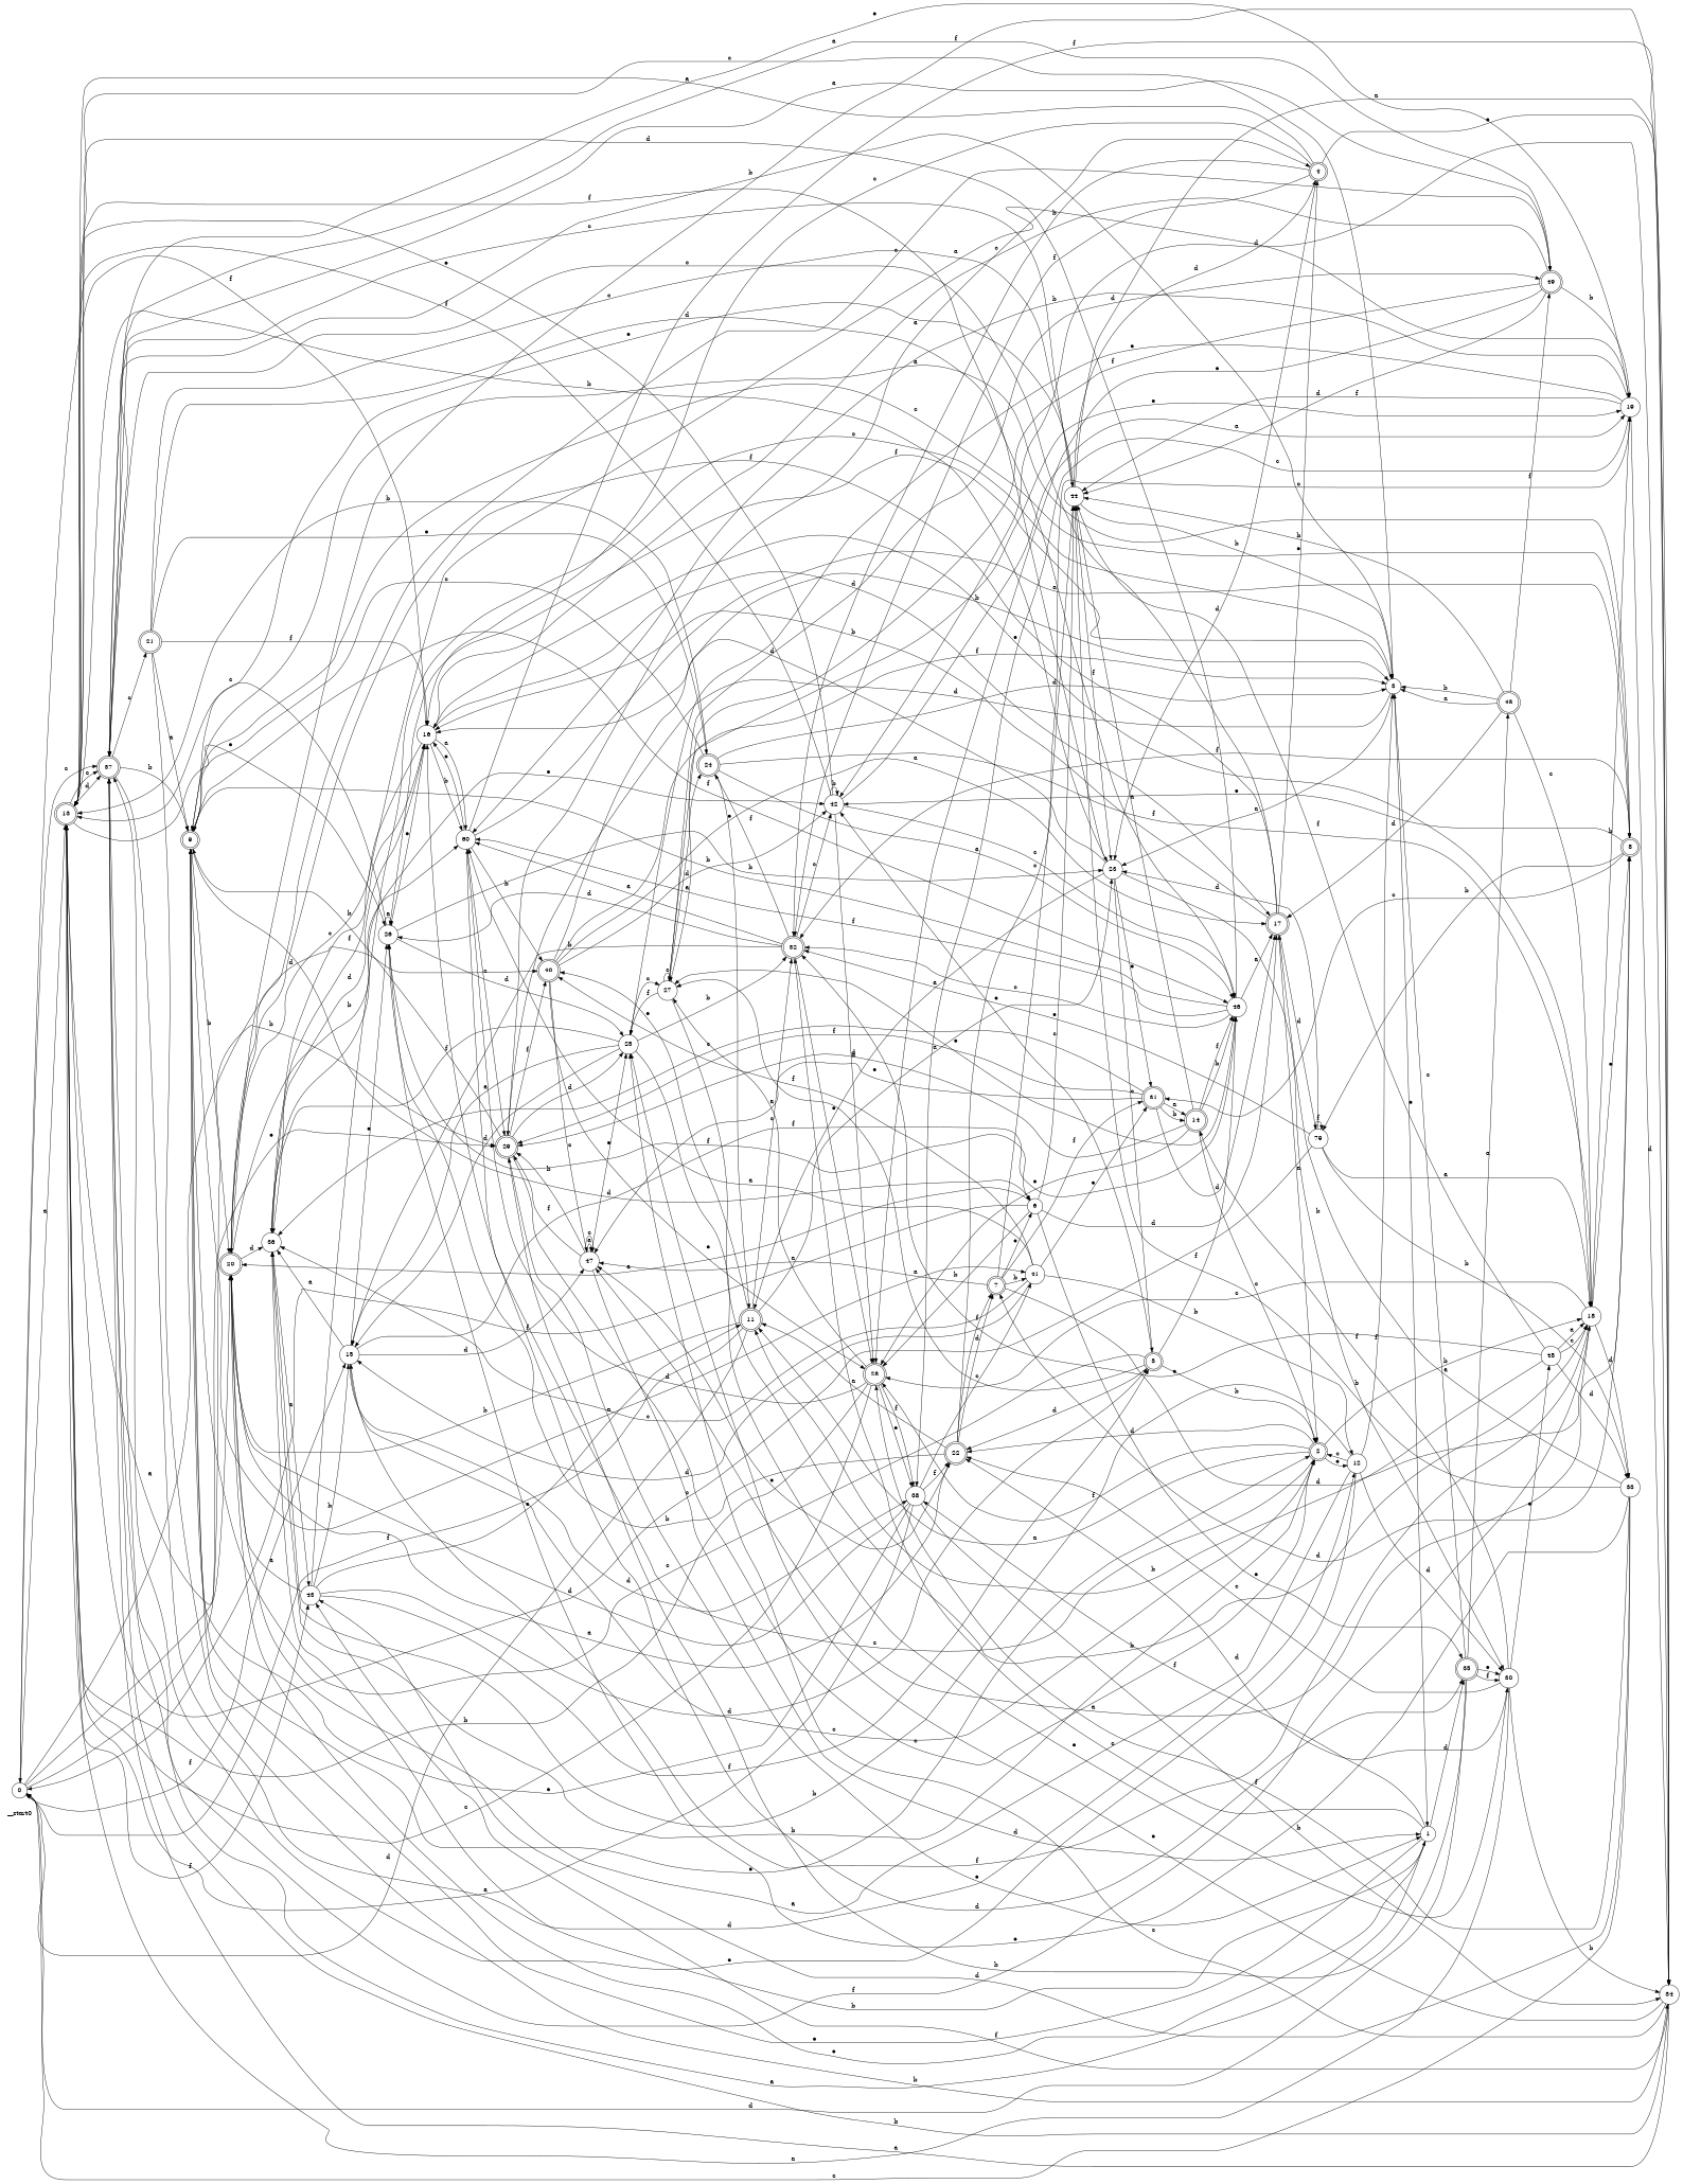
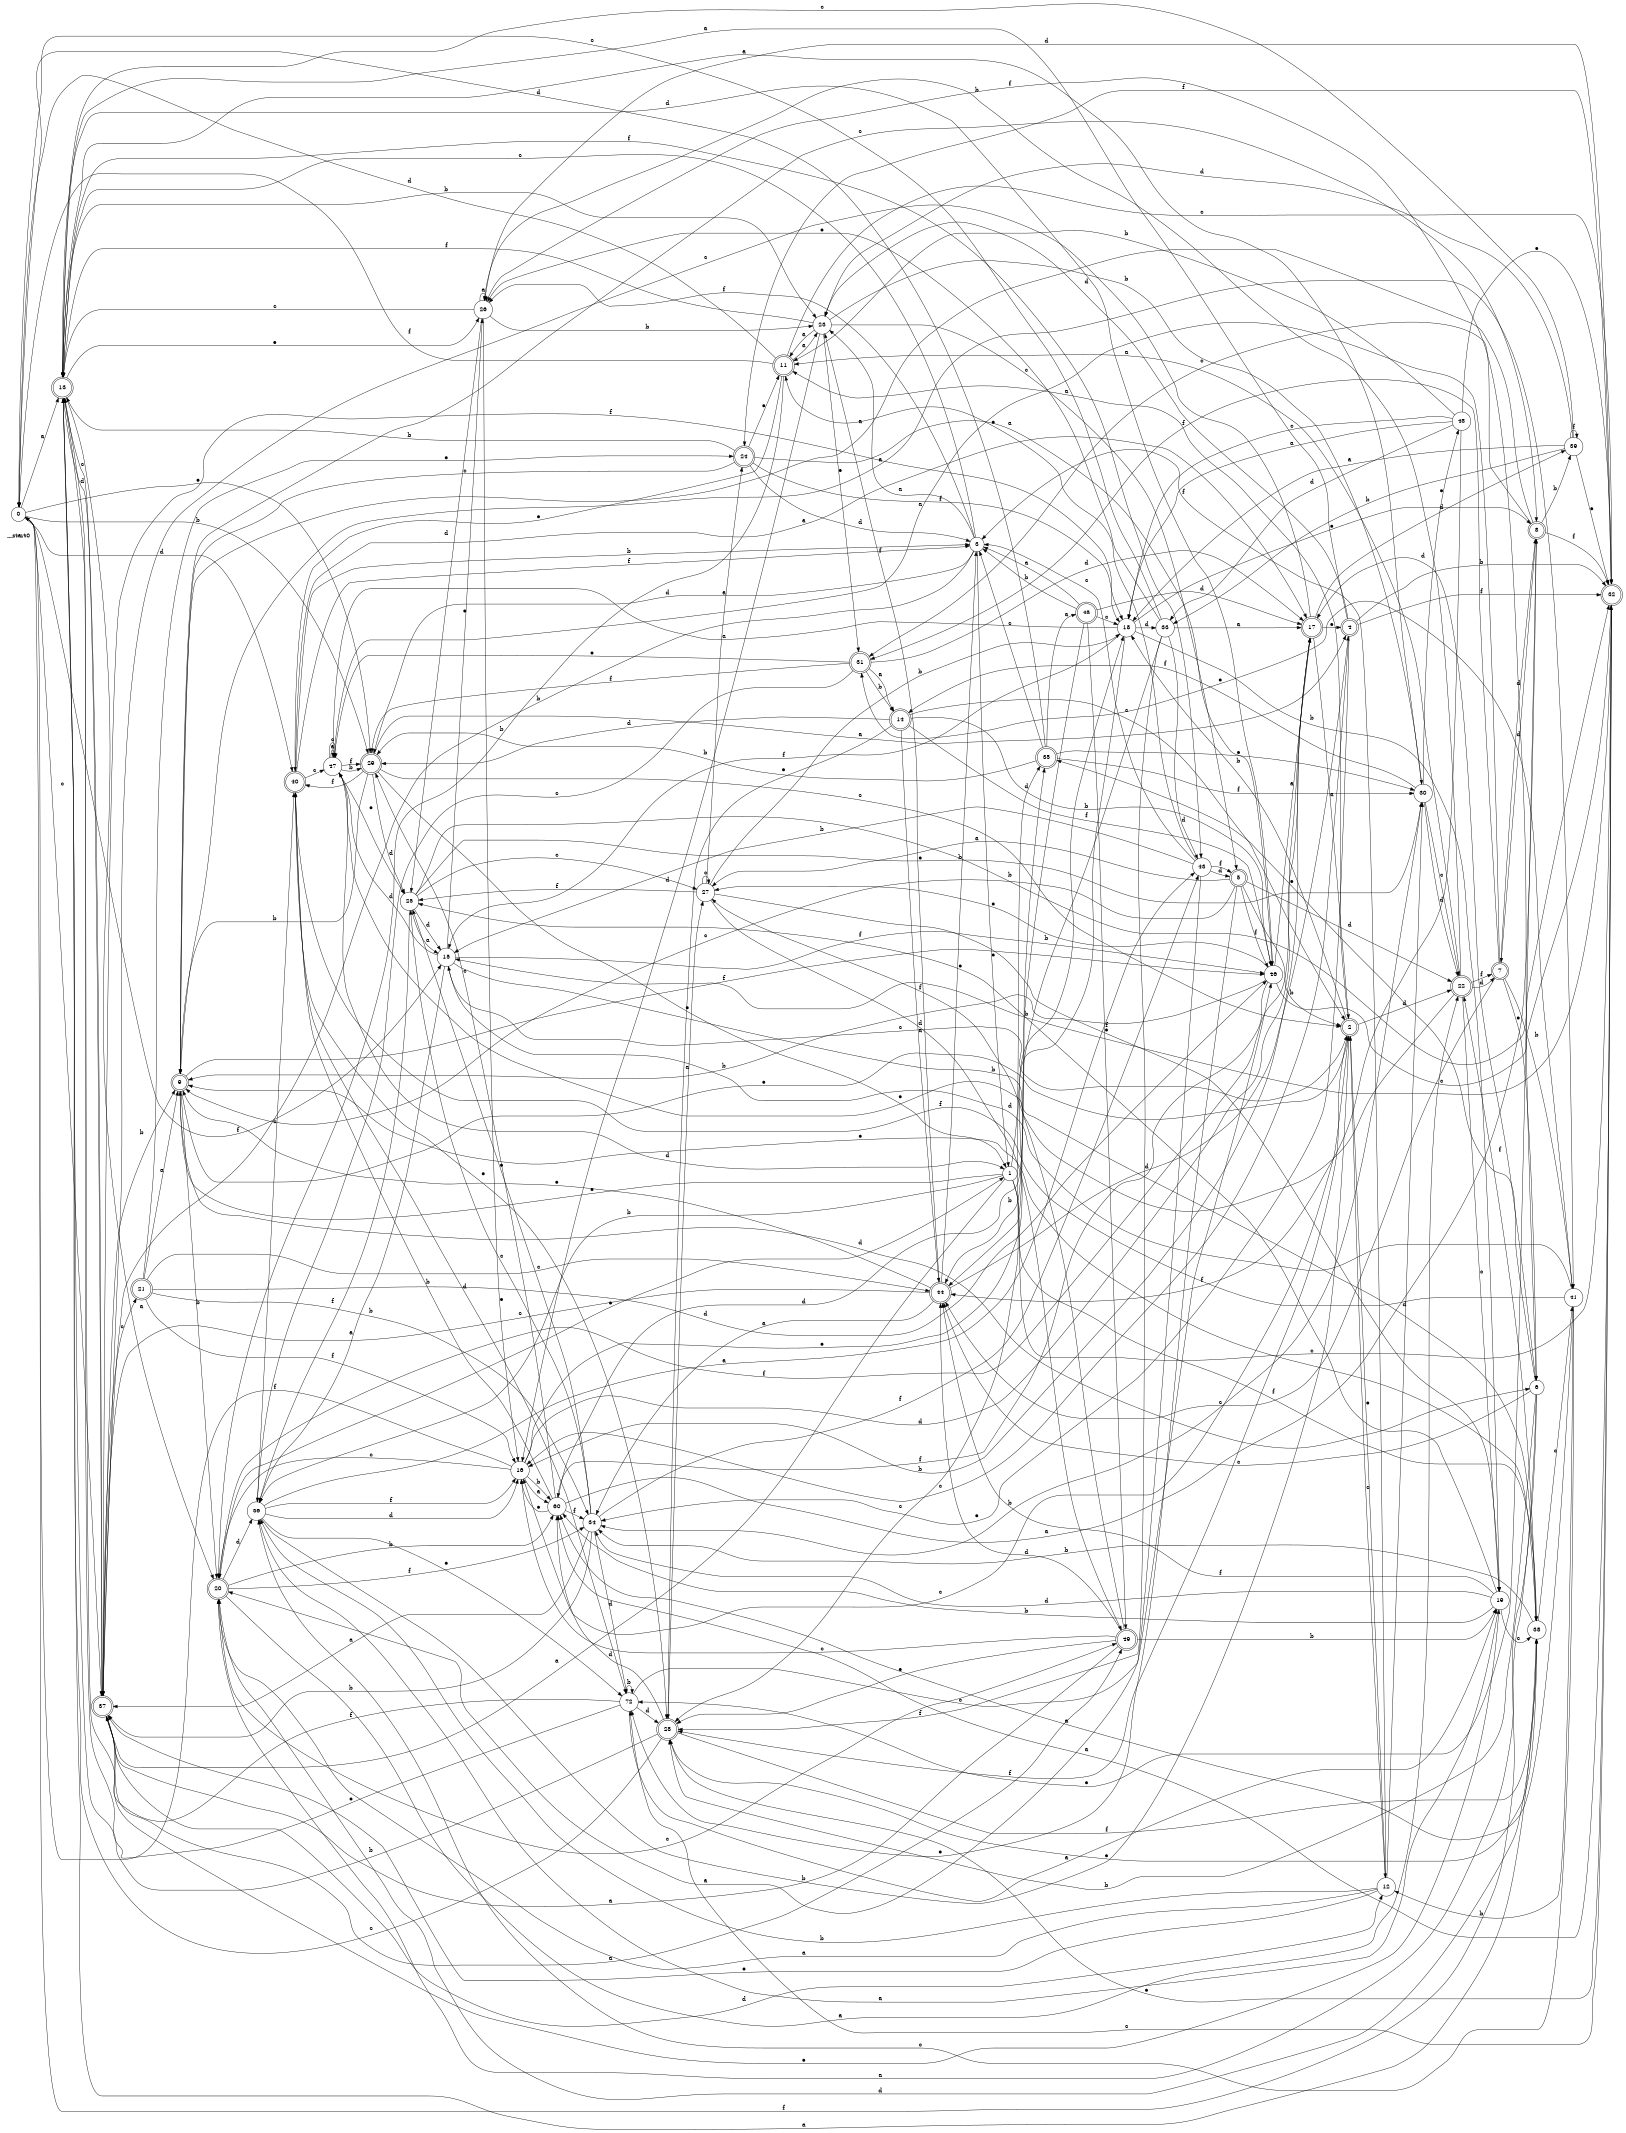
  digraph {
    rankdir=LR
    node [shape=circle color=black fillcolor=white style=filled]
    __start0 [shape=none color="" fillcolor="" style=""]
    n2 [label=0]
    n3 [label=13 shape=doublecircle style="rounded,filled"]
    n4 [label=15]
    n5 [label=29 shape=doublecircle style="rounded,filled"]
    n6 [label=37 shape=doublecircle style="rounded,filled"]
    n7 [label=40 shape=doublecircle style="rounded,filled"]
    n8 [label=23]
    n9 [label=26]
    n10 [label=20 shape=doublecircle style="rounded,filled"]
    n11 [label=43]
    n12 [label=36]
    n13 [label=38]
    n14 [label=2 shape=doublecircle style="rounded,filled"]
    n15 [label=46]
    n16 [label=47]
    n17 [label=1]
    n18 [label=9 shape=doublecircle style="rounded,filled"]
    n19 [label=4 shape=doublecircle style="rounded,filled"]
    n20 [label=25]
    n21 [label=12]
    n22 [label=18]
    n23 [label=19]
    n24 [label=49 shape=doublecircle style="rounded,filled"]
    n25 [label=21 shape=doublecircle style="rounded,filled"]
    n26 [label=28 shape=doublecircle style="rounded,filled"]
    n27 [label=3]
-   n28 [label=42]
+   n28 [label=72]
    n29 [label=17 shape=doublecircle style="rounded,filled"]
    n30 [label=32 shape=doublecircle style="rounded,filled"]
    n31 [label=35 shape=doublecircle style="rounded,filled"]
    n32 [label=6]
    n33 [label=8 shape=doublecircle style="rounded,filled"]
    n34 [label=41]
    n35 [label=60]
    n36 [label=24 shape=doublecircle style="rounded,filled"]
    n37 [label=30]
    n38 [label=45 shape=doublecircle style="rounded,filled"]
    n39 [label=16]
    n40 [label=22 shape=doublecircle style="rounded,filled"]
    n41 [label=34]
    n42 [label=11 shape=doublecircle style="rounded,filled"]
    n43 [label=33]
    n44 [label=7 shape=doublecircle style="rounded,filled"]
    n45 [label=27]
    n46 [label=5 shape=doublecircle style="rounded,filled"]
    n47 [label=31 shape=doublecircle style="rounded,filled"]
-   n48 [label=44]
-   n49 [label=79]
+   n48 [label=44 shape=doublecircle]
+   n49 [label=39]
    n50 [label=14 shape=doublecircle style="rounded,filled"]
    n51 [label=48]
    n2 -> n3 [label=a]
    n2 -> n4 [label=f]
    n2 -> n5 [label=b]
    n2 -> n5 [label=e]
    n2 -> n6 [label=c]
    n2 -> n7 [label=d]
    n3 -> n6 [label=c]
    n3 -> n6 [label=d]
    n3 -> n8 [label=b]
    n3 -> n9 [label=e]
    n3 -> n10 [label=a]
    n3 -> n11 [label=f]
    n4 -> n9 [label=e]
    n4 -> n12 [label=a]
-   n4 -> n13 [label=d]
+   n4 -> n13 [label=b]
    n4 -> n14 [label=c]
    n4 -> n15 [label=f]
    n4 -> n16 [label=d]
    n5 -> n7 [label=f]
    n5 -> n14 [label=c]
    n5 -> n17 [label=e]
    n5 -> n18 [label=b]
    n5 -> n19 [label=a]
    n5 -> n20 [label=d]
    n6 -> n18 [label=b]
    n6 -> n21 [label=d]
    n6 -> n22 [label=f]
    n6 -> n23 [label=e]
    n6 -> n24 [label=a]
    n6 -> n25 [label=c]
    n7 -> n16 [label=c]
    n7 -> n26 [label=e]
    n7 -> n27 [label=b]
    n7 -> n27 [label=f]
    n7 -> n28 [label=d]
    n7 -> n29 [label=a]
    n8 -> n3 [label=f]
    n8 -> n37 [label=b]
    n8 -> n39 [label=d]
    n8 -> n42 [label=a]
    n8 -> n46 [label=c]
    n8 -> n47 [label=e]
    n9 -> n3 [label=c]
    n9 -> n8 [label=b]
    n9 -> n9 [label=a]
    n9 -> n20 [label=d]
    n9 -> n32 [label=f]
    n9 -> n39 [label=e]
    n10 -> n12 [label=d]
    n10 -> n17 [label=e]
    n10 -> n24 [label=c]
    n10 -> n35 [label=b]
    n10 -> n40 [label=a]
    n10 -> n41 [label=f]
    n11 -> n4 [label=b]
    n11 -> n10 [label=a]
    n11 -> n27 [label=c]
    n11 -> n42 [label=e]
    n11 -> n46 [label=d]
    n11 -> n46 [label=f]
+   n12 -> n7 [label=c]
    n12 -> n11 [label=a]
    n12 -> n14 [label=b]
    n12 -> n28 [label=e]
    n12 -> n39 [label=d]
    n12 -> n39 [label=f]
    n13 -> n3 [label=a]
    n13 -> n10 [label=d]
    n13 -> n18 [label=e]
    n13 -> n34 [label=c]
    n13 -> n40 [label=f]
    n13 -> n41 [label=b]
    n14 -> n21 [label=e]
    n14 -> n22 [label=b]
    n14 -> n26 [label=f]
    n14 -> n39 [label=c]
    n14 -> n40 [label=d]
    n14 -> n42 [label=a]
    n15 -> n3 [label=d]
    n15 -> n18 [label=b]
    n15 -> n29 [label=a]
    n15 -> n30 [label=c]
    n15 -> n35 [label=f]
    n15 -> n45 [label=e]
    n16 -> n5 [label=b]
    n16 -> n5 [label=f]
    n16 -> n16 [label=a]
    n16 -> n16 [label=c]
    n16 -> n17 [label=d]
    n16 -> n20 [label=e]
    n17 -> n6 [label=a]
    n17 -> n12 [label=b]
    n17 -> n13 [label=f]
    n17 -> n18 [label=e]
    n17 -> n30 [label=c]
    n17 -> n31 [label=d]
    n18 -> n10 [label=b]
    n18 -> n14 [label=e]
    n18 -> n15 [label=f]
    n18 -> n32 [label=d]
    n18 -> n33 [label=c]
    n18 -> n34 [label=a]
    n19 -> n3 [label=a]
    n19 -> n8 [label=d]
    n19 -> n30 [label=b]
    n19 -> n30 [label=f]
    n19 -> n39 [label=c]
    n19 -> n41 [label=e]
    n20 -> n4 [label=a]
    n20 -> n4 [label=d]
    n20 -> n12 [label=f]
    n20 -> n30 [label=b]
    n20 -> n37 [label=e]
    n20 -> n45 [label=c]
    n21 -> n6 [label=e]
    n21 -> n10 [label=a]
    n21 -> n12 [label=b]
    n21 -> n14 [label=c]
    n21 -> n27 [label=f]
    n21 -> n37 [label=d]
    n22 -> n4 [label=f]
    n22 -> n16 [label=a]
    n22 -> n23 [label=b]
    n22 -> n26 [label=c]
    n22 -> n33 [label=e]
    n22 -> n43 [label=d]
    n23 -> n12 [label=a]
    n23 -> n13 [label=c]
    n23 -> n20 [label=e]
    n23 -> n35 [label=b]
    n23 -> n41 [label=d]
    n23 -> n48 [label=f]
    n24 -> n6 [label=a]
    n24 -> n23 [label=b]
    n24 -> n26 [label=e]
    n24 -> n39 [label=c]
    n24 -> n45 [label=f]
    n24 -> n48 [label=d]
    n25 -> n15 [label=d]
    n25 -> n18 [label=a]
    n25 -> n36 [label=e]
    n25 -> n39 [label=f]
    n25 -> n41 [label=b]
    n25 -> n48 [label=c]
    n26 -> n3 [label=b]
    n26 -> n3 [label=c]
    n26 -> n13 [label=e]
    n26 -> n13 [label=f]
    n26 -> n35 [label=d]
    n26 -> n45 [label=a]
    n27 -> n3 [label=c]
    n27 -> n5 [label=d]
    n27 -> n6 [label=b]
    n27 -> n8 [label=a]
    n27 -> n9 [label=f]
    n27 -> n17 [label=e]
    n28 -> n3 [label=e]
    n28 -> n3 [label=f]
    n28 -> n15 [label=c]
    n28 -> n23 [label=a]
    n28 -> n26 [label=d]
    n28 -> n28 [label=b]
    n29 -> n6 [label=c]
    n29 -> n10 [label=f]
    n29 -> n14 [label=a]
    n29 -> n19 [label=e]
    n29 -> n39 [label=b]
    n29 -> n49 [label=d]
    n30 -> n4 [label=b]
    n30 -> n9 [label=d]
    n30 -> n26 [label=e]
    n30 -> n28 [label=c]
    n30 -> n35 [label=a]
    n30 -> n36 [label=f]
    n31 -> n2 [label=d]
    n31 -> n5 [label=b]
    n31 -> n27 [label=c]
    n31 -> n37 [label=e]
    n31 -> n37 [label=f]
    n31 -> n38 [label=a]
    n32 -> n2 [label=f]
    n32 -> n10 [label=a]
    n32 -> n26 [label=b]
    n32 -> n29 [label=d]
    n32 -> n31 [label=e]
    n32 -> n48 [label=c]
    n33 -> n18 [label=a]
    n33 -> n28 [label=e]
    n33 -> n30 [label=f]
    n33 -> n44 [label=d]
    n33 -> n47 [label=c]
    n33 -> n49 [label=b]
    n34 -> n4 [label=d]
    n34 -> n7 [label=f]
    n34 -> n12 [label=c]
    n34 -> n21 [label=b]
    n34 -> n35 [label=a]
    n34 -> n47 [label=e]
    n35 -> n5 [label=c]
    n35 -> n7 [label=b]
    n35 -> n31 [label=d]
    n35 -> n33 [label=a]
    n35 -> n39 [label=e]
    n35 -> n41 [label=f]
    n36 -> n3 [label=b]
    n36 -> n15 [label=a]
    n36 -> n18 [label=c]
    n36 -> n22 [label=f]
    n36 -> n27 [label=d]
    n36 -> n42 [label=e]
    n37 -> n3 [label=a]
    n37 -> n40 [label=c]
    n37 -> n40 [label=d]
    n37 -> n41 [label=b]
    n37 -> n50 [label=f]
    n37 -> n51 [label=e]
    n38 -> n22 [label=c]
    n38 -> n24 [label=f]
    n38 -> n27 [label=a]
    n38 -> n27 [label=b]
    n38 -> n29 [label=d]
    n38 -> n48 [label=b]
    n39 -> n2 [label=f]
    n39 -> n10 [label=c]
    n39 -> n22 [label=e]
    n39 -> n29 [label=d]
    n39 -> n35 [label=a]
    n39 -> n35 [label=b]
    n40 -> n9 [label=b]
    n40 -> n16 [label=e]
    n40 -> n23 [label=c]
    n40 -> n42 [label=a]
    n40 -> n44 [label=d]
    n40 -> n44 [label=f]
    n41 -> n6 [label=a]
    n41 -> n6 [label=b]
    n41 -> n11 [label=f]
    n41 -> n20 [label=c]
    n41 -> n20 [label=e]
    n41 -> n28 [label=d]
    n42 -> n2 [label=d]
    n42 -> n2 [label=f]
    n42 -> n7 [label=e]
    n42 -> n8 [label=a]
    n42 -> n10 [label=b]
    n42 -> n30 [label=c]
    n43 -> n2 [label=c]
    n43 -> n9 [label=e]
    n43 -> n11 [label=d]
    n43 -> n26 [label=f]
    n43 -> n29 [label=a]
    n43 -> n48 [label=b]
    n44 -> n16 [label=a]
    n44 -> n32 [label=e]
    n44 -> n33 [label=d]
    n44 -> n34 [label=b]
    n44 -> n47 [label=f]
    n44 -> n48 [label=c]
    n45 -> n20 [label=f]
    n45 -> n22 [label=b]
    n45 -> n23 [label=e]
    n45 -> n24 [label=d]
    n45 -> n36 [label=a]
    n45 -> n45 [label=c]
    n46 -> n14 [label=b]
    n46 -> n15 [label=f]
    n46 -> n18 [label=c]
    n46 -> n28 [label=e]
    n46 -> n40 [label=d]
    n46 -> n45 [label=a]
    n47 -> n5 [label=f]
    n47 -> n12 [label=c]
    n47 -> n16 [label=e]
    n47 -> n29 [label=d]
    n47 -> n50 [label=a]
    n47 -> n50 [label=b]
    n48 -> n6 [label=c]
    n48 -> n8 [label=f]
    n48 -> n18 [label=e]
    n48 -> n19 [label=d]
    n48 -> n27 [label=b]
    n48 -> n41 [label=a]
    n49 -> n3 [label=c]
    n49 -> n8 [label=d]
    n49 -> n22 [label=a]
    n49 -> n30 [label=e]
    n49 -> n43 [label=b]
    n49 -> n49 [label=f]
    n50 -> n5 [label=d]
    n50 -> n14 [label=c]
    n50 -> n15 [label=b]
    n50 -> n15 [label=f]
    n50 -> n26 [label=e]
    n50 -> n48 [label=a]
    n51 -> n22 [label=a]
    n51 -> n22 [label=c]
    n51 -> n30 [label=e]
    n51 -> n42 [label=b]
    n51 -> n43 [label=d]
    n51 -> n48 [label=f]
  }
